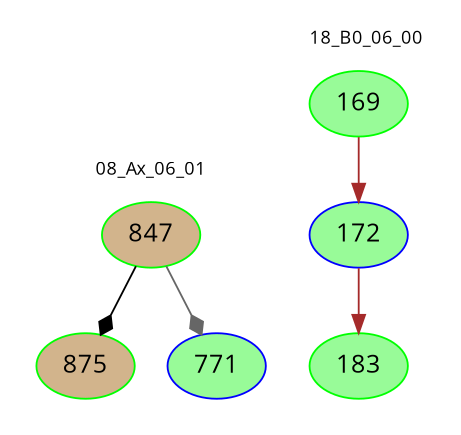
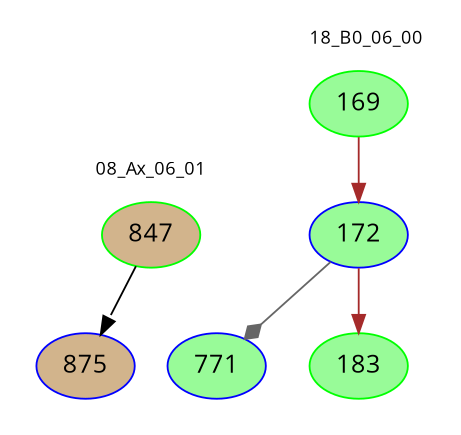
  digraph {
    fontname="Open Sans"
    node [color=green fillcolor=palegreen fontname="Open Sans" style=filled]
    edge [arrowhead=diamond color=brown fontname="Open Sans"]
    n1 [fillcolor=tan label=847]
    n2 [color=blue label=771]
-   n3 [fillcolor=tan label=875]
+   n3 [color=blue fillcolor=tan label=875]
    n4 [label=169]
    n5 [color=blue label=172]
    n6 [label=183]
    subgraph cluster_1 {
      color=white
      fontsize=10
      label="08_Ax_06_01"
      n1
      n2
      n3
    }
    subgraph cluster_2 {
      color=white
      fontsize=10
      label="18_B0_06_00"
      n4
      n5
      n6
    }
-   n1 -> n2 [color=gray40]
-   n1 -> n3 [color=black]
+   n5 -> n2 [color=gray40]
+   n1 -> n3 [arrowhead=normal color=black]
    n4 -> n5 [arrowhead=normal]
    n5 -> n6 [arrowhead=normal]
  }
